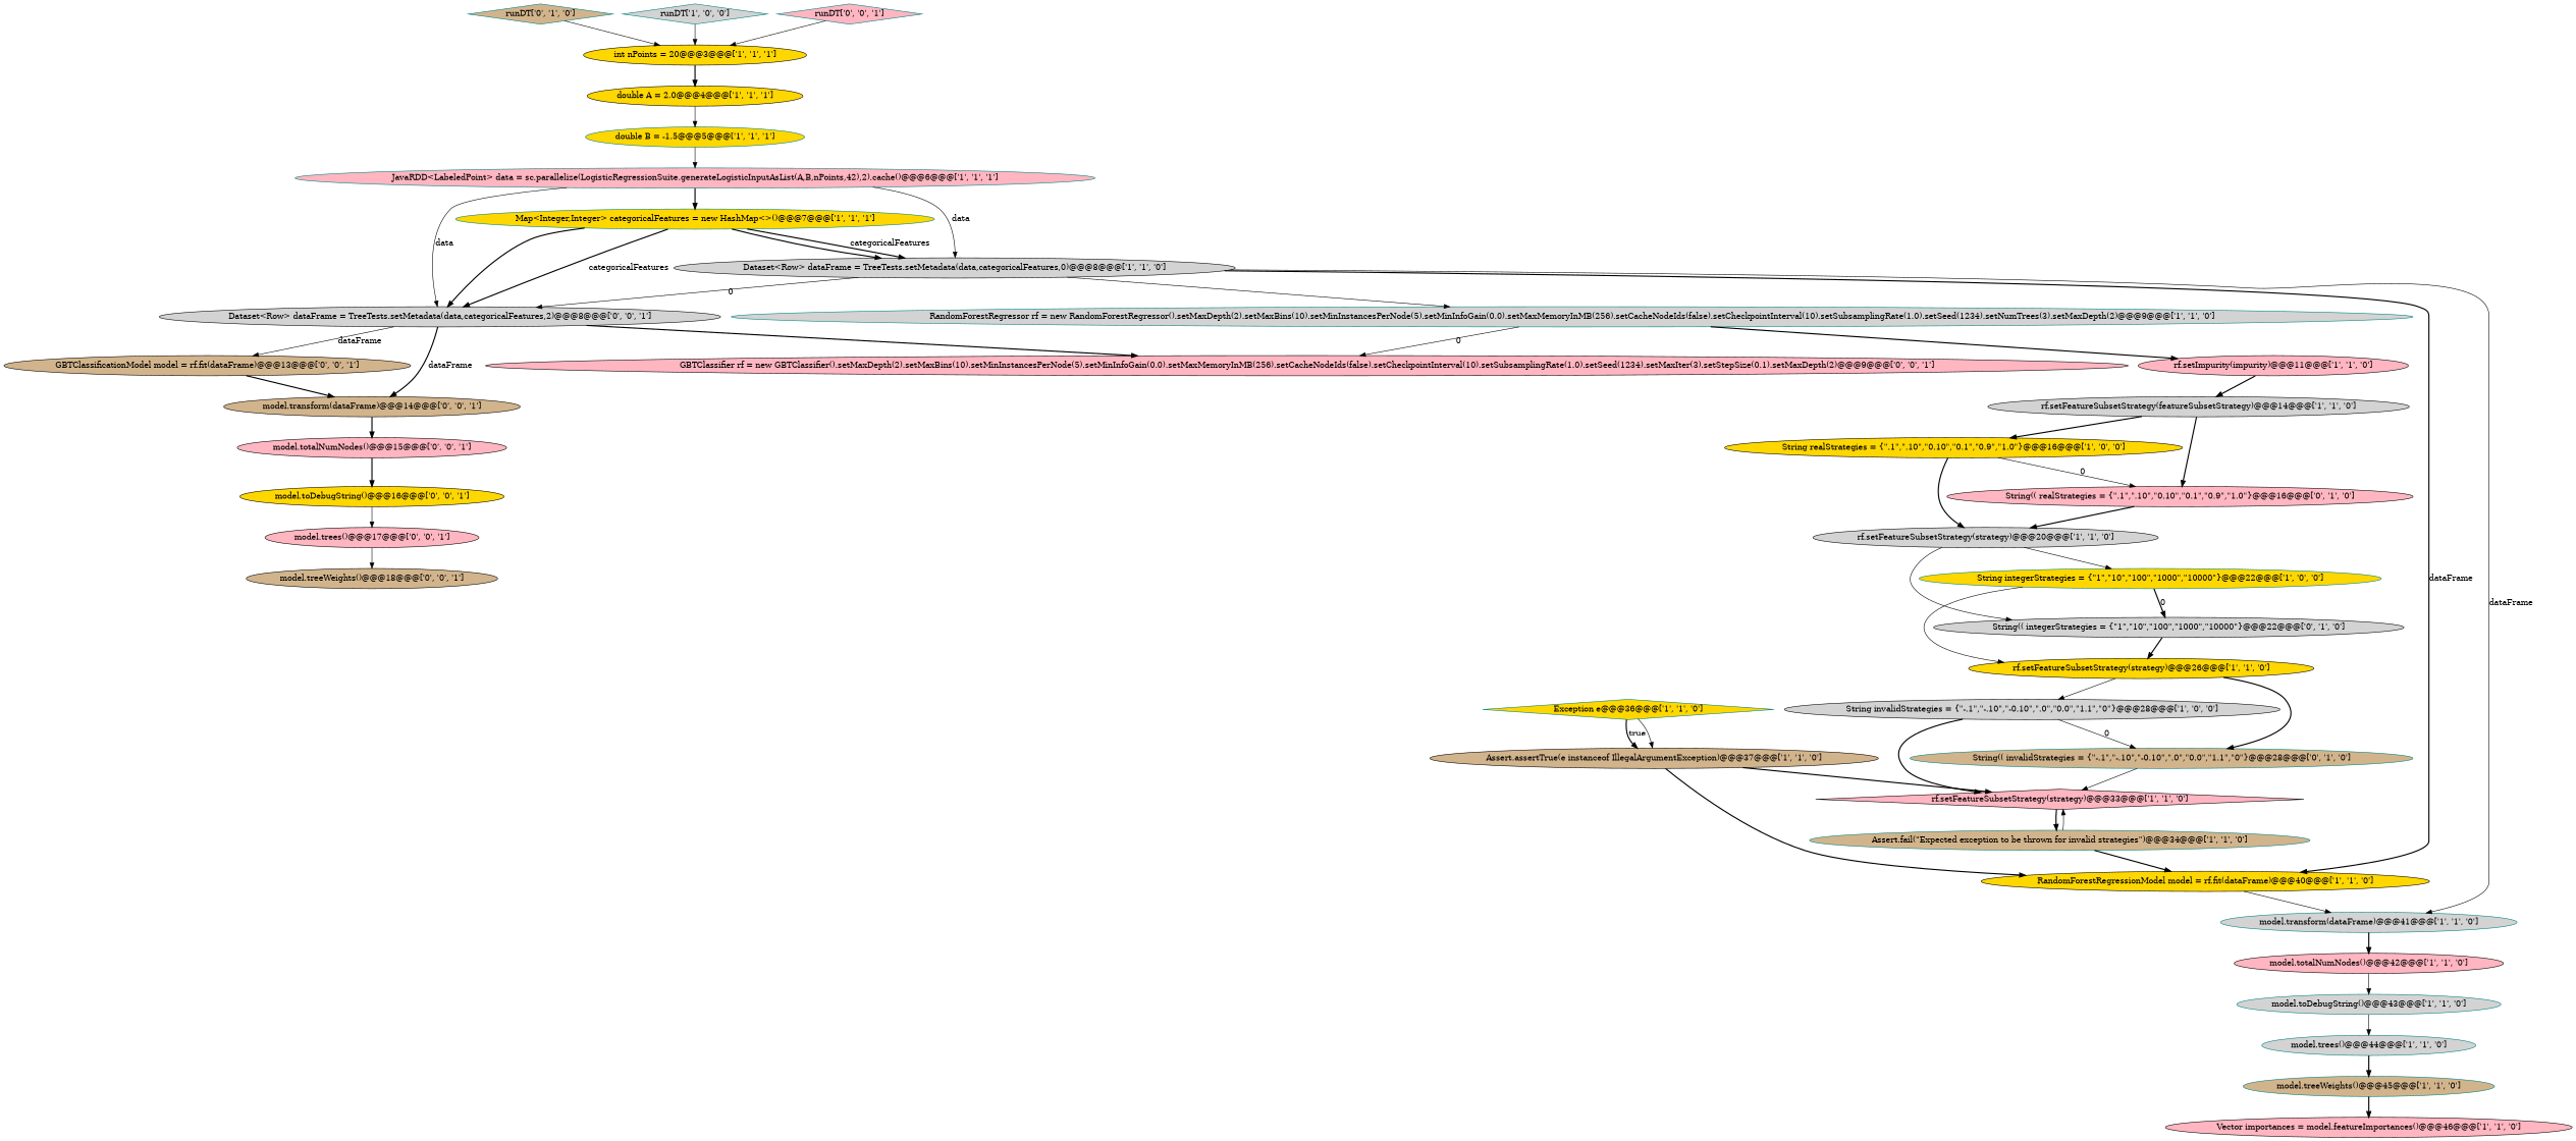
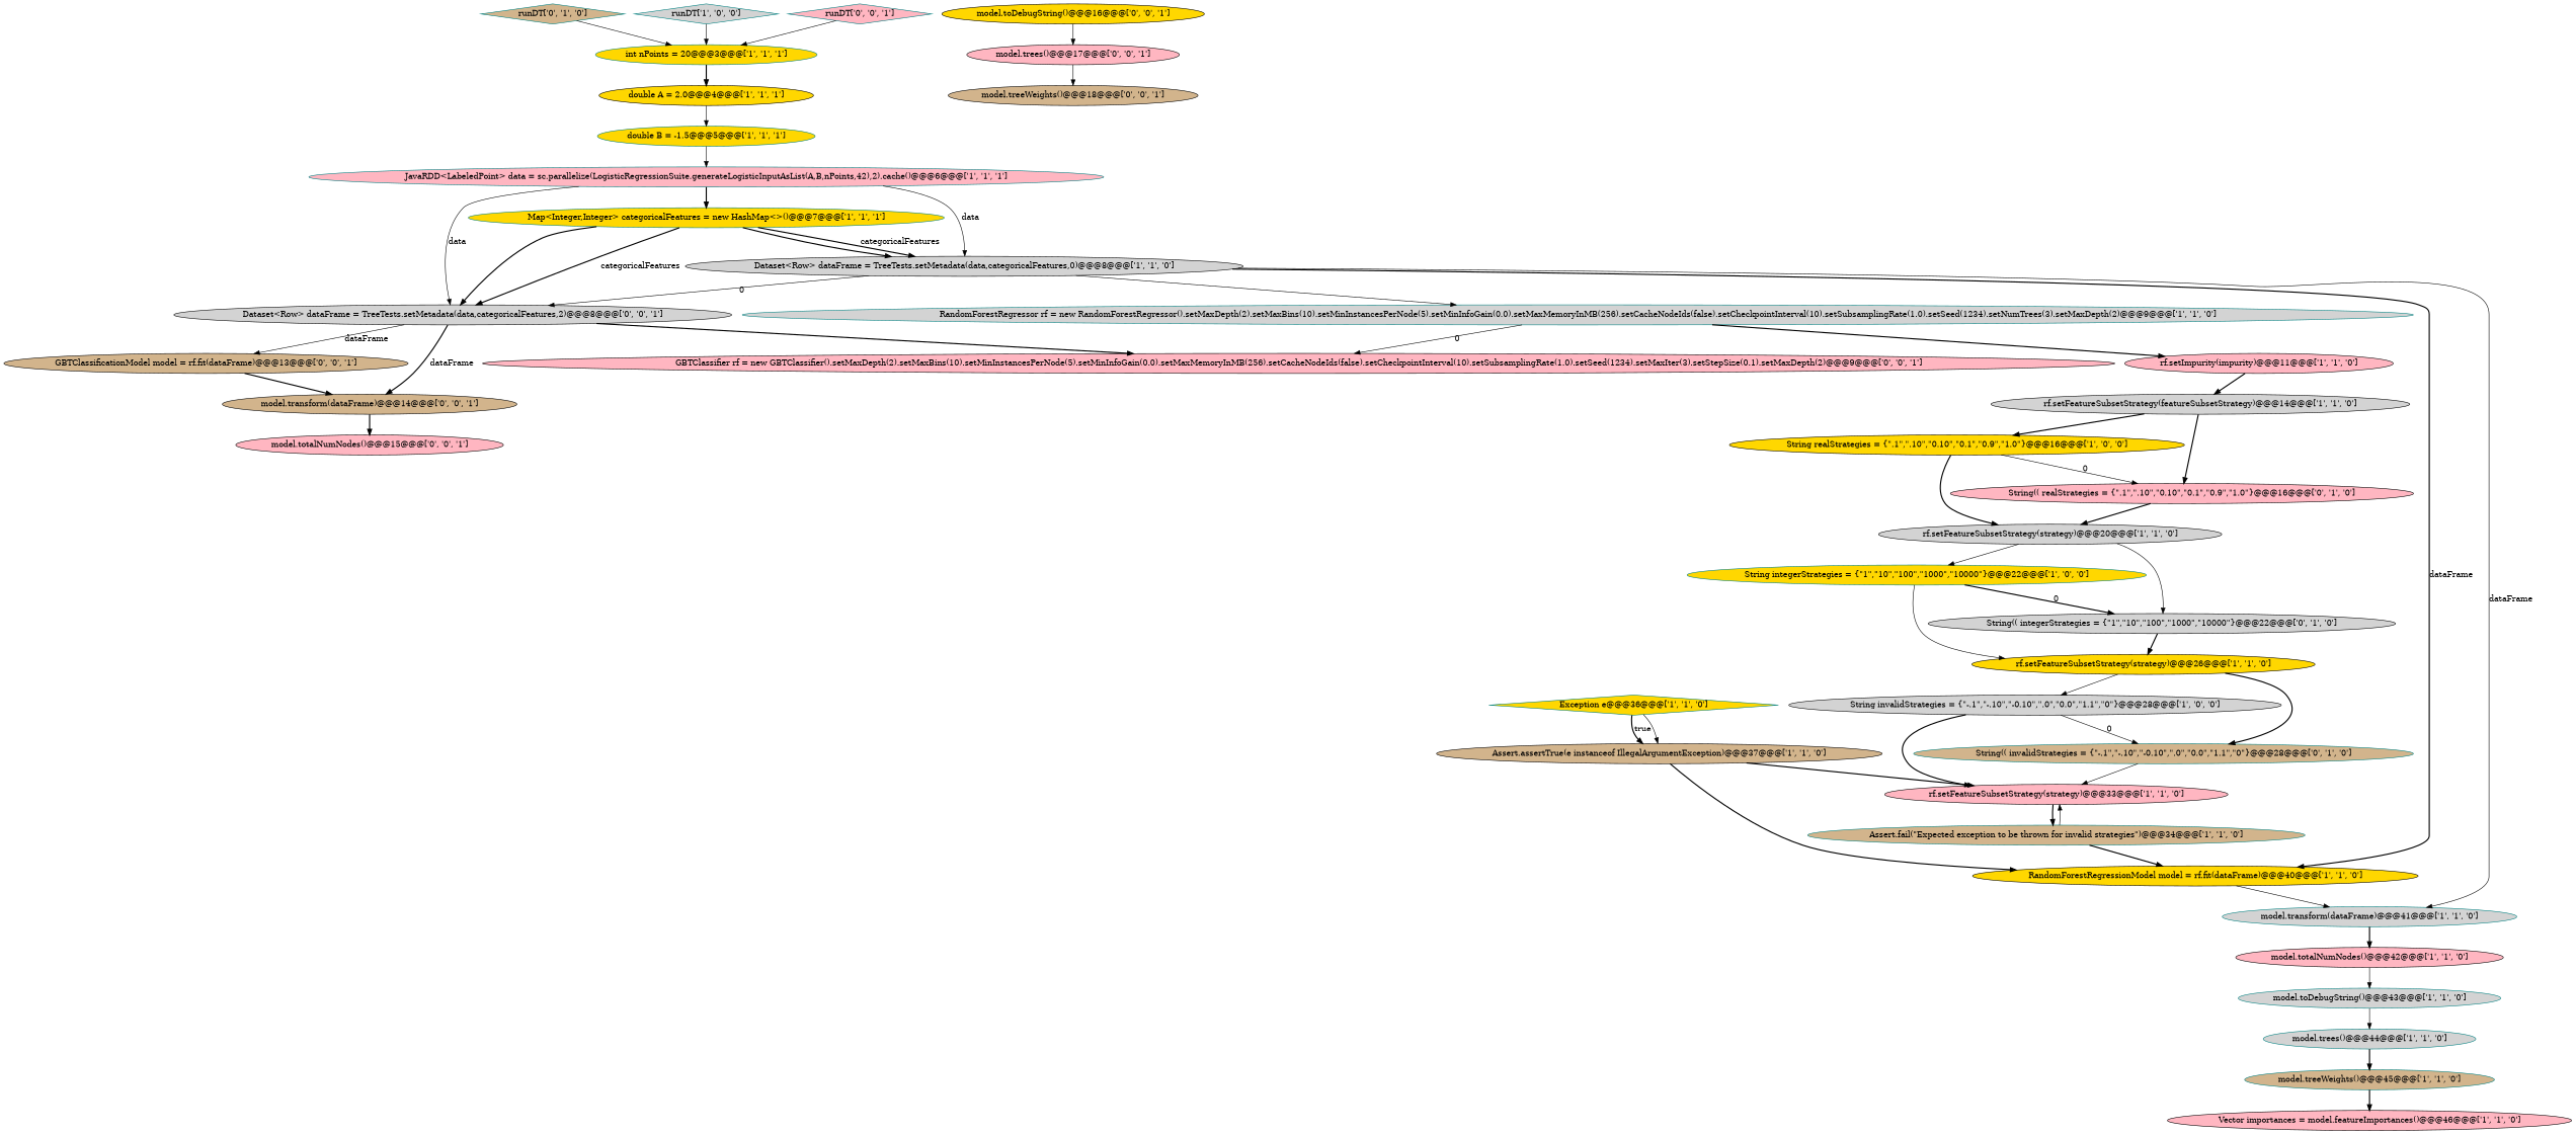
  digraph {
    node [color=black fillcolor=lightgrey shape=ellipse style=filled]
    edge [style=bold]
    n1 [label="String(( integerStrategies = {\"1\",\"10\",\"100\",\"1000\",\"10000\"}@@@22@@@['0', '1', '0']"]
    n2 [fillcolor=gold label="rf.setFeatureSubsetStrategy(strategy)@@@26@@@['1', '1', '0']"]
    n3 [color=teal fillcolor=tan label="String(( invalidStrategies = {\"-.1\",\"-.10\",\"-0.10\",\".0\",\"0.0\",\"1.1\",\"0\"}@@@28@@@['0', '1', '0']"]
    n4 [label="String invalidStrategies = {\"-.1\",\"-.10\",\"-0.10\",\".0\",\"0.0\",\"1.1\",\"0\"}@@@28@@@['1', '0', '0']"]
    n5 [color=teal fillcolor=tan label="Assert.fail(\"Expected exception to be thrown for invalid strategies\")@@@34@@@['1', '1', '0']"]
-   n6 [fillcolor=lightpink label="rf.setFeatureSubsetStrategy(strategy)@@@33@@@['1', '1', '0']" shape=diamond]
+   n6 [fillcolor=lightpink label="rf.setFeatureSubsetStrategy(strategy)@@@33@@@['1', '1', '0']"]
    n7 [fillcolor=gold label="RandomForestRegressionModel model = rf.fit(dataFrame)@@@40@@@['1', '1', '0']"]
    n8 [color=teal label="model.transform(dataFrame)@@@41@@@['1', '1', '0']"]
    n9 [color=teal fillcolor=gold label="Map<Integer,Integer> categoricalFeatures = new HashMap<>()@@@7@@@['1', '1', '1']"]
    n10 [label="Dataset<Row> dataFrame = TreeTests.setMetadata(data,categoricalFeatures,0)@@@8@@@['1', '1', '0']"]
    n11 [label="Dataset<Row> dataFrame = TreeTests.setMetadata(data,categoricalFeatures,2)@@@8@@@['0', '0', '1']"]
    n12 [color=teal label="RandomForestRegressor rf = new RandomForestRegressor().setMaxDepth(2).setMaxBins(10).setMinInstancesPerNode(5).setMinInfoGain(0.0).setMaxMemoryInMB(256).setCacheNodeIds(false).setCheckpointInterval(10).setSubsamplingRate(1.0).setSeed(1234).setNumTrees(3).setMaxDepth(2)@@@9@@@['1', '1', '0']"]
    n13 [fillcolor=tan label="model.transform(dataFrame)@@@14@@@['0', '0', '1']"]
    n14 [fillcolor=lightpink label="GBTClassifier rf = new GBTClassifier().setMaxDepth(2).setMaxBins(10).setMinInstancesPerNode(5).setMinInfoGain(0.0).setMaxMemoryInMB(256).setCacheNodeIds(false).setCheckpointInterval(10).setSubsamplingRate(1.0).setSeed(1234).setMaxIter(3).setStepSize(0.1).setMaxDepth(2)@@@9@@@['0', '0', '1']"]
    n15 [fillcolor=tan label="GBTClassificationModel model = rf.fit(dataFrame)@@@13@@@['0', '0', '1']"]
    n16 [fillcolor=lightpink label="model.totalNumNodes()@@@15@@@['0', '0', '1']"]
    n17 [fillcolor=gold label="model.toDebugString()@@@16@@@['0', '0', '1']"]
    n18 [color=teal label="model.toDebugString()@@@43@@@['1', '1', '0']"]
    n19 [color=teal label="model.trees()@@@44@@@['1', '1', '0']"]
    n20 [color=teal fillcolor=tan label="model.treeWeights()@@@45@@@['1', '1', '0']"]
    n21 [fillcolor=tan label="Assert.assertTrue(e instanceof IllegalArgumentException)@@@37@@@['1', '1', '0']"]
    n22 [fillcolor=lightpink label="Vector importances = model.featureImportances()@@@46@@@['1', '1', '0']"]
    n23 [fillcolor=lightpink label="rf.setImpurity(impurity)@@@11@@@['1', '1', '0']"]
    n24 [fillcolor=lightpink label="model.totalNumNodes()@@@42@@@['1', '1', '0']"]
    n25 [fillcolor=lightpink label="model.trees()@@@17@@@['0', '0', '1']"]
    n26 [fillcolor=tan label="model.treeWeights()@@@18@@@['0', '0', '1']"]
    n27 [color=teal fillcolor=gold label="Exception e@@@36@@@['1', '1', '0']" shape=diamond]
    n28 [fillcolor=gold label="String realStrategies = {\".1\",\".10\",\"0.10\",\"0.1\",\"0.9\",\"1.0\"}@@@16@@@['1', '0', '0']"]
    n29 [label="rf.setFeatureSubsetStrategy(strategy)@@@20@@@['1', '1', '0']"]
    n30 [fillcolor=lightpink label="String(( realStrategies = {\".1\",\".10\",\"0.10\",\"0.1\",\"0.9\",\"1.0\"}@@@16@@@['0', '1', '0']"]
    n31 [color=teal fillcolor=gold label="String integerStrategies = {\"1\",\"10\",\"100\",\"1000\",\"10000\"}@@@22@@@['1', '0', '0']"]
    n32 [color=teal fillcolor=tan label="runDT['0', '1', '0']" shape=diamond]
-   n33 [fillcolor=gold label="int nPoints = 20@@@3@@@['1', '1', '1']"]
+   n33 [color=teal fillcolor=gold label="int nPoints = 20@@@3@@@['1', '1', '1']"]
    n34 [fillcolor=gold label="double A = 2.0@@@4@@@['1', '1', '1']"]
    n35 [color=teal fillcolor=gold label="double B = -1.5@@@5@@@['1', '1', '1']"]
    n36 [label="rf.setFeatureSubsetStrategy(featureSubsetStrategy)@@@14@@@['1', '1', '0']"]
    n37 [color=teal fillcolor=lightpink label="JavaRDD<LabeledPoint> data = sc.parallelize(LogisticRegressionSuite.generateLogisticInputAsList(A,B,nPoints,42),2).cache()@@@6@@@['1', '1', '1']"]
    n38 [color=teal label="runDT['1', '0', '0']" shape=diamond]
    n39 [color=teal fillcolor=lightpink label="runDT['0', '0', '1']" shape=diamond]
    n1 -> n2
    n2 -> n3
    n2 -> n4 [style=solid]
    n3 -> n6 [style=solid]
    n4 -> n3 [label=0 style=solid]
    n4 -> n6
    n5 -> n6 [style=solid]
    n5 -> n7
    n6 -> n5
    n7 -> n8 [style=solid]
    n8 -> n24
    n9 -> n10
    n9 -> n10 [label=categoricalFeatures]
    n9 -> n11
    n9 -> n11 [label=categoricalFeatures]
    n10 -> n7 [label=dataFrame]
    n10 -> n8 [label=dataFrame style=solid]
    n10 -> n11 [label=0 style=solid]
    n10 -> n12 [style=solid]
    n11 -> n13 [label=dataFrame]
    n11 -> n14
    n11 -> n15 [label=dataFrame style=solid]
    n12 -> n14 [label=0 style=solid]
    n12 -> n23
    n13 -> n16
    n15 -> n13
-   n16 -> n17
    n17 -> n25 [style=solid]
    n18 -> n19 [style=solid]
    n19 -> n20
    n20 -> n22
    n21 -> n6
    n21 -> n7
    n23 -> n36
    n24 -> n18 [style=solid]
    n25 -> n26 [style=solid]
    n27 -> n21 [label=true]
    n27 -> n21 [style=solid]
    n28 -> n29
    n28 -> n30 [label=0 style=solid]
    n29 -> n1 [style=solid]
    n29 -> n31 [style=solid]
    n30 -> n29
    n31 -> n1 [label=0]
    n31 -> n2 [style=solid]
    n32 -> n33 [style=solid]
    n33 -> n34
    n34 -> n35 [style=solid]
    n35 -> n37 [style=solid]
    n36 -> n28
    n36 -> n30
    n37 -> n9
    n37 -> n10 [label=data style=solid]
    n37 -> n11 [label=data style=solid]
    n38 -> n33 [style=solid]
    n39 -> n33 [style=solid]
  }
